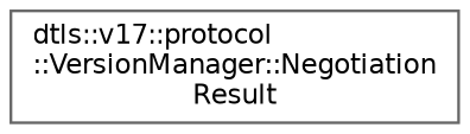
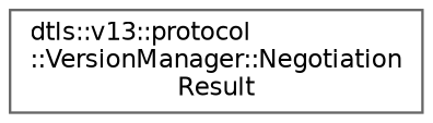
  digraph {
    rankdir=TB
-   n1 [color=grey40 fillcolor=white fontname=Helvetica fontsize=10 height=0.2 label="dtls::v17::protocol\l::VersionManager::Negotiation\lResult" shape=box style=filled width=0.4]
+   n1 [color=grey40 fillcolor=white fontname=Helvetica fontsize=10 height=0.2 label="dtls::v13::protocol\l::VersionManager::Negotiation\lResult" shape=box style=filled width=0.4]
  }
